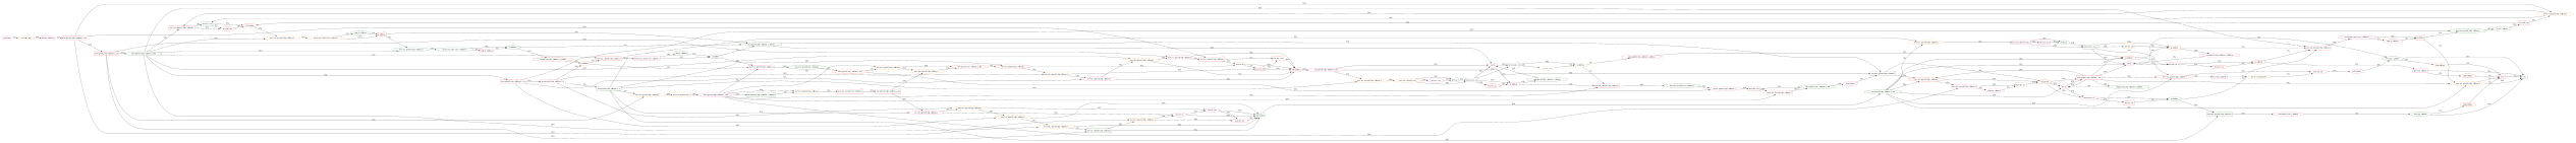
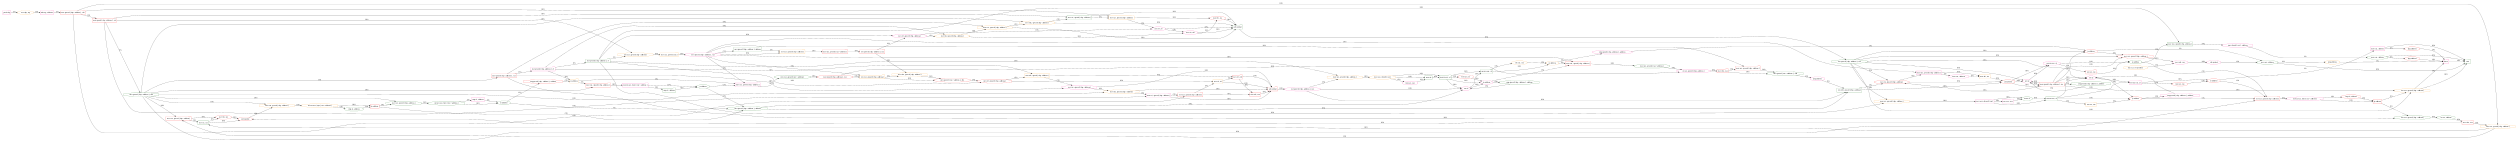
  digraph {
    fontname="Noto Serif"
    rankdir=LR
    node [color=red fontname="Noto Serif" shape=octagon]
    edge [fontname="Noto Serif"]
    n1 [color=deeppink label="push rbp" shape=folder]
    n2 [color=darkorange label="mov rbp , rsp"]
    n3 [color=deeppink label="sub rsp , address" shape=folder]
    n4 [label="mov qword [ rbp - address ] , rdi" shape=folder]
    n5 [label="mov qword [ rbp - address ] , rsi" shape=folder]
    n6 [color=darkorange label="mov rax , qword [ rbp - address ]" shape=folder]
    n7 [color=darkorange label="mov rcx , qword [ rbp - address ]"]
    n8 [label="mov rax , qword [ rbp - address ]" shape=folder]
    n9 [color=darkgreen label="mov qword [ rbp - address ] , rdx"]
    n10 [color=darkorange label="mov rax , qword [ rbp - address ]"]
    n11 [color=darkgreen label="mov rsi , qword [ rbp - address ]" shape=folder]
    n12 [color=deeppink label="mov rsi , qword [ rbp - address ]" shape=folder]
    n13 [color=deeppink label="mov r9 , r8"]
    n14 [label="mov rdi , rax"]
    n15 [label="mov rax , qword [ rbp - address ]" shape=folder]
    n16 [color=darkgreen label="mov rsi , rcx" shape=folder]
    n17 [color=darkorange label="mov r9 , r8" shape=folder]
    n18 [label="mov rdi , rax" shape=folder]
    n19 [label="mov qword [ rbp - address ] , rcx" shape=folder]
    n20 [color=darkorange label="mov rdx , qword [ rbp - address ]"]
    n21 [label="mov rax , qword [ rbp - address ]" shape=folder]
    n22 [color=darkorange label="mov rax , qword [ rbp - address ]"]
    n23 [color=darkgreen label="mov rax , qword [ rbp - address ]"]
    n24 [label="mov rax , qword [ rbp - address ]" shape=folder]
    n25 [color=darkorange label="mov rdx , qword [ rbp - address ]"]
    n26 [color=darkorange label="mov rax , qword [ rax ]" shape=folder]
    n27 [color=darkgreen label="call symbol" shape=folder]
    n28 [label="call symbol" shape=folder]
    n29 [color=deeppink label="mov qword [ rbp - address ] , r8" shape=folder]
    n30 [color=darkorange label="mov rcx , qword [ rbp - address ]"]
    n31 [color=darkgreen label="mov rax , qword [ rbp - address ]"]
    n32 [color=deeppink label="mov rcx , qword [ rbp - address ]"]
    n33 [color=deeppink label="movzx eax , byte [ rax + address ]"]
    n34 [label="mov rdi , rax"]
    n35 [color=darkorange label="movzx eax , byte [ rax + address ]"]
    n36 [color=darkgreen label="movzx eax , byte [ rax + address ]"]
    n37 [color=deeppink label="movzx eax , byte [ rax + address ]" shape=folder]
    n38 [color=darkgreen label="mov qword [ rbp - address ] , r9" shape=folder]
    n39 [color=darkorange label="mov rdi , qword [ rbp - address ]"]
    n40 [color=darkorange label="je address" shape=folder]
    n41 [color=darkorange label="mov rdi , qword [ rbp - address ]" shape=folder]
    n42 [color=darkgreen label="or rax , address"]
    n43 [color=deeppink label="mov r8 , qword [ rbp - address ]"]
    n44 [color=darkorange label="mov rax , qword [ rbp - address ]"]
    n45 [color=darkgreen label="mov rax , qword [ rbp - address ]" shape=folder]
    n46 [label="mov r8 , qword [ rbp - address ]"]
    n47 [color=darkorange label="mov rax , qword [ rbp - address ]"]
    n48 [color=deeppink label="mov r8 , rdi"]
    n49 [color=deeppink label="mov rax , qword [ rbp - address ]" shape=folder]
    n50 [label="mov r8 , rdi" shape=folder]
    n51 [color=deeppink label="mov eax , dword [ rax ]" shape=folder]
    n52 [color=deeppink label="mov dword [ rax ] , address"]
    n53 [color=darkorange label="mov eax , dword [ rax ]"]
    n54 [color=deeppink label="mov qword [ rbp - address ] , rax"]
    n55 [color=darkgreen label="mov qword [ rbp - address ] , address" shape=folder]
    n56 [color=darkorange label="mov rax , qword [ rbp - address ]" shape=folder]
    n57 [color=darkorange label="mov rax , qword [ rbp - address ]" shape=folder]
    n58 [label="mov rax , qword [ rbp - address ]" shape=folder]
    n59 [label="mov rax , qword [ rbp - address ]" shape=folder]
    n60 [color=deeppink label="mov rax , qword [ rbp - address ]" shape=folder]
    n61 [label="mov rax , qword [ rax + address ]" shape=folder]
    n62 [color=darkgreen label="mov rax , qword [ rax + address ]"]
    n63 [color=darkorange label="mov rdx , qword [ rbp - address ]"]
    n64 [label="mov qword [ rax + address ] , rdx"]
    n65 [color=darkgreen label="mov rax , qword [ rax + address ]"]
    n66 [color=darkgreen label="mov qword [ rax + address ] , rdx"]
    n67 [color=deeppink label="mov ecx , address"]
    n68 [color=darkorange label="mov rdi , rax" shape=folder]
    n69 [label="mov qword [ rbp - address ] , rax" shape=folder]
    n70 [color=darkgreen label="mov qword [ rbp - address ] , rax"]
    n71 [color=darkorange label="mov rax , qword [ rbp - address ]"]
    n72 [color=deeppink label="sete al"]
    n73 [label="mov rsi , qword [ rbp - address ]"]
    n74 [color=deeppink label="sete al"]
    n75 [label="je address"]
    n76 [label="mov rax , qword [ rbp - address ]"]
    n77 [color=deeppink label=leave shape=folder]
    n78 [color=darkgreen label=retn shape=folder]
    n79 [label="je address"]
    n80 [color=deeppink label="movzx eax , al" shape=folder]
    n81 [label="call symbol"]
    n82 [label="mov qword [ rbp - address ] , rax" shape=folder]
    n83 [color=deeppink label="movzx eax , al"]
    n84 [color=darkgreen label="mov eax , address"]
-   n85 [color=deeppink label="mov edx , address" shape=folder]
    n86 [color=deeppink label="mov rdi , rax"]
    n87 [color=deeppink label="test eax , eax" shape=folder]
    n88 [color=darkgreen label="setne al"]
    n89 [color=darkgreen label="movzx eax , al" shape=folder]
    n90 [color=darkorange label="test rax , rax" shape=folder]
    n91 [color=deeppink label="cmp qword [ rbp - address ] , address"]
    n92 [label="test rax , rax"]
    n93 [label="je address"]
    n94 [label="cmp al , address"]
    n95 [label="je address" shape=folder]
    n96 [label="mov rdx , rax" shape=folder]
    n97 [color=deeppink label="mov eax , address" shape=folder]
    n98 [label="jmp address"]
    n99 [label="call symbol"]
    n100 [color=darkgreen label="cmp al , address"]
    n101 [label="je address" shape=folder]
    n102 [color=darkgreen label="mov qword [ rbp - address ] , address"]
    n103 [color=darkgreen label="mov rdx , qword [ rbp - address ]" shape=folder]
    n104 [color=deeppink label="sete al"]
    n105 [color=deeppink label="je address"]
    n106 [color=darkgreen label="movzx eax , al" shape=folder]
    n107 [color=deeppink label="cmp al , address" shape=folder]
    n108 [color=darkgreen label="je address"]
    n109 [label="cmp qword [ rbp - address ] , address"]
    n110 [color=darkgreen label="mov eax , address"]
    n111 [label="jmp address"]
    n112 [label="mov qword [ rbp - address ] , rax"]
    n113 [color=darkgreen label="cmp al , address" shape=folder]
    n114 [color=darkgreen label="je address"]
    n115 [color=deeppink label="or rax , qword [ rbp - address ]"]
    n116 [label="mov rdx , rax" shape=folder]
    n117 [color=deeppink label="mov qword [ rbp - address ] , rax"]
    n118 [color=deeppink label="test eax , eax"]
    n119 [color=darkgreen label="setne al" shape=folder]
    n120 [color=darkgreen label="movzx eax , al" shape=folder]
    n121 [label="test rax , rax"]
    n122 [color=darkgreen label="cmp qword [ rbp - address ] , address"]
    n123 [color=darkorange label="test rax , rax"]
    n124 [color=darkorange label="je address"]
    n125 [color=deeppink label="jmp address"]
    n126 [color=deeppink label="cmp qword [ rbp - address ] , address"]
    n127 [color=darkgreen label="cmp qword [ rbp - address ] , address"]
    n128 [label="test rax , rax" shape=folder]
    n129 [color=darkgreen label="je address"]
    n130 [color=darkorange label="jmp address"]
    n131 [color=darkorange label="lea rsi , [ rel symbol ]"]
    n132 [color=deeppink label="call symbol"]
    n1 -> n2 [label=CFG]
    n2 -> n3 [label=CFG]
    n3 -> n4 [label=CFG]
    n4 -> n5 [label=CFG]
    n4 -> n6 [label=DFG]
    n4 -> n7 [label=DFG]
    n4 -> n8 [label=DFG]
    n5 -> n9 [label=CFG]
    n5 -> n10 [label=DFG]
    n5 -> n11 [label=DFG]
    n5 -> n12 [label=DFG]
    n6 -> n13 [label=CFG]
    n6 -> n14 [label=DFG]
    n7 -> n15 [label=CFG]
    n7 -> n16 [label=DFG]
    n8 -> n17 [label=CFG]
    n8 -> n18 [label=DFG]
    n9 -> n15 [label=DFG]
    n9 -> n19 [label=CFG]
    n9 -> n20 [label=DFG]
    n9 -> n21 [label=DFG]
    n9 -> n22 [label=DFG]
    n9 -> n23 [label=DFG]
    n9 -> n24 [label=DFG]
    n9 -> n25 [label=DFG]
    n10 -> n26 [label=DFG]
    n11 -> n6 [label=CFG]
    n11 -> n27 [label=DFG]
    n12 -> n8 [label=CFG]
    n12 -> n28 [label=DFG]
    n13 -> n27 [label=DFG]
    n13 -> n48 [label=CFG]
    n14 -> n27 [label=DFG]
    n15 -> n16 [label=CFG]
    n15 -> n34 [label=DFG]
    n16 -> n34 [label=CFG]
    n16 -> n99 [label=DFG]
    n17 -> n28 [label=DFG]
    n17 -> n50 [label=CFG]
    n18 -> n28 [label=DFG]
    n19 -> n29 [label=CFG]
    n19 -> n30 [label=DFG]
    n19 -> n31 [label=DFG]
    n19 -> n32 [label=DFG]
    n20 -> n11 [label=CFG]
    n20 -> n27 [label=DFG]
    n21 -> n33 [label=DFG]
    n22 -> n35 [label=DFG]
    n23 -> n36 [label=DFG]
    n24 -> n37 [label=DFG]
    n25 -> n12 [label=CFG]
    n25 -> n28 [label=DFG]
    n26 -> n54 [label=DFG]
    n27 -> n70 [label=DFG]
    n28 -> n117 [label=DFG]
    n29 -> n38 [label=CFG]
    n29 -> n39 [label=DFG]
    n29 -> n40 [label=DFG]
    n29 -> n41 [label=DFG]
    n30 -> n20 [label=CFG]
    n30 -> n27 [label=DFG]
    n31 -> n42 [label=DFG]
    n32 -> n25 [label=CFG]
    n32 -> n28 [label=DFG]
    n33 -> n94 [label=CFG]
    n33 -> n95 [label=DFG]
    n34 -> n99 [label=DFG]
    n35 -> n100 [label=CFG]
    n35 -> n101 [label=DFG]
    n36 -> n107 [label=CFG]
    n36 -> n108 [label=DFG]
    n37 -> n113 [label=CFG]
    n37 -> n114 [label=DFG]
    n38 -> n10 [label=CFG]
    n38 -> n43 [label=DFG]
    n38 -> n44 [label=DFG]
    n38 -> n45 [label=DFG]
    n38 -> n46 [label=DFG]
    n38 -> n47 [label=DFG]
    n39 -> n30 [label=CFG]
    n39 -> n48 [label=DFG]
    n40 -> n24 [label=CFG]
    n40 -> n49 [label=CFG]
    n41 -> n32 [label=CFG]
    n41 -> n50 [label=DFG]
    n42 -> n96 [label=DFG]
    n43 -> n13 [label=DFG]
    n43 -> n39 [label=CFG]
    n44 -> n51 [label=DFG]
    n45 -> n52 [label=DFG]
    n46 -> n17 [label=DFG]
    n46 -> n41 [label=CFG]
    n47 -> n53 [label=DFG]
    n48 -> n14 [label=CFG]
    n48 -> n27 [label=DFG]
    n49 -> n62 [label=DFG]
    n50 -> n18 [label=CFG]
    n50 -> n28 [label=DFG]
    n51 -> n87 [label=CFG]
    n51 -> n88 [label=DFG]
    n51 -> n89 [label=DFG]
    n52 -> n110 [label=CFG]
    n53 -> n118 [label=CFG]
    n53 -> n119 [label=DFG]
    n53 -> n120 [label=DFG]
    n54 -> n49 [label=DFG]
    n54 -> n55 [label=CFG]
    n54 -> n56 [label=DFG]
    n54 -> n57 [label=DFG]
    n54 -> n58 [label=DFG]
    n54 -> n59 [label=DFG]
    n54 -> n60 [label=DFG]
    n55 -> n56 [label=CFG]
    n56 -> n61 [label=DFG]
    n57 -> n63 [label=CFG]
    n57 -> n64 [label=DFG]
    n58 -> n65 [label=DFG]
    n59 -> n66 [label=DFG]
    n60 -> n67 [label=CFG]
    n60 -> n68 [label=DFG]
    n61 -> n69 [label=DFG]
    n62 -> n112 [label=DFG]
    n63 -> n64 [label=DFG]
    n64 -> n46 [label=CFG]
    n65 -> n115 [label=DFG]
    n66 -> n125 [label=CFG]
    n67 -> n68 [label=CFG]
    n68 -> n81 [label=DFG]
    n69 -> n43 [label=CFG]
    n69 -> n63 [label=DFG]
    n70 -> n44 [label=CFG]
    n70 -> n71 [label=DFG]
    n70 -> n72 [label=DFG]
    n70 -> n73 [label=DFG]
    n70 -> n74 [label=DFG]
    n70 -> n75 [label=DFG]
    n70 -> n76 [label=DFG]
    n71 -> n77 [label=CFG]
    n71 -> n78 [label=DFG]
    n72 -> n79 [label=DFG]
    n72 -> n80 [label=DFG]
    n73 -> n60 [label=CFG]
    n73 -> n81 [label=DFG]
    n74 -> n82 [label=DFG]
    n74 -> n83 [label=DFG]
    n75 -> n76 [label=CFG]
    n75 -> n84 [label=CFG]
-   n76 -> n85 [label=CFG]
    n76 -> n86 [label=DFG]
    n77 -> n78 [label=CFG]
    n79 -> n21 [label=CFG]
    n79 -> n91 [label=CFG]
    n80 -> n92 [label=CFG]
    n80 -> n93 [label=DFG]
    n81 -> n74 [label=DFG]
    n81 -> n82 [label=DFG]
    n81 -> n83 [label=DFG]
    n82 -> n71 [label=DFG]
    n82 -> n72 [label=DFG]
    n82 -> n73 [label=DFG]
    n82 -> n74 [label=DFG]
    n82 -> n75 [label=DFG]
    n82 -> n76 [label=DFG]
    n82 -> n127 [label=CFG]
    n83 -> n128 [label=CFG]
    n83 -> n129 [label=DFG]
    n84 -> n78 [label=DFG]
    n84 -> n130 [label=CFG]
-   n85 -> n131 [label=CFG]
    n86 -> n132 [label=DFG]
    n87 -> n88 [label=CFG]
    n88 -> n89 [label=DFG]
    n89 -> n72 [label=DFG]
    n89 -> n79 [label=DFG]
    n89 -> n80 [label=DFG]
    n89 -> n90 [label=CFG]
    n90 -> n79 [label=CFG]
    n91 -> n72 [label=CFG]
    n92 -> n93 [label=CFG]
    n93 -> n21 [label=CFG]
    n93 -> n97 [label=CFG]
    n94 -> n95 [label=CFG]
    n95 -> n31 [label=CFG]
    n95 -> n71 [label=CFG]
    n96 -> n7 [label=CFG]
    n96 -> n99 [label=DFG]
    n97 -> n78 [label=DFG]
    n97 -> n98 [label=CFG]
    n98 -> n77 [label=CFG]
    n99 -> n22 [label=CFG]
    n100 -> n101 [label=CFG]
    n101 -> n23 [label=CFG]
    n101 -> n102 [label=CFG]
    n102 -> n103 [label=DFG]
    n102 -> n104 [label=DFG]
    n103 -> n73 [label=CFG]
    n103 -> n81 [label=DFG]
    n104 -> n105 [label=DFG]
    n104 -> n106 [label=DFG]
    n105 -> n58 [label=CFG]
    n105 -> n122 [label=CFG]
    n106 -> n123 [label=CFG]
    n106 -> n124 [label=DFG]
    n107 -> n108 [label=CFG]
    n108 -> n102 [label=CFG]
    n108 -> n109 [label=CFG]
    n109 -> n40 [label=CFG]
    n110 -> n78 [label=DFG]
    n110 -> n111 [label=CFG]
    n111 -> n77 [label=CFG]
    n112 -> n57 [label=CFG]
    n112 -> n115 [label=DFG]
    n113 -> n114 [label=CFG]
    n114 -> n49 [label=CFG]
    n114 -> n102 [label=CFG]
    n115 -> n116 [label=DFG]
    n116 -> n59 [label=CFG]
    n116 -> n66 [label=DFG]
    n117 -> n47 [label=CFG]
    n117 -> n103 [label=DFG]
    n117 -> n104 [label=DFG]
    n118 -> n119 [label=CFG]
    n119 -> n120 [label=DFG]
    n120 -> n104 [label=DFG]
    n120 -> n105 [label=DFG]
    n120 -> n106 [label=DFG]
    n120 -> n121 [label=CFG]
    n121 -> n105 [label=CFG]
    n122 -> n104 [label=CFG]
    n123 -> n124 [label=CFG]
    n124 -> n58 [label=CFG]
    n124 -> n126 [label=CFG]
    n125 -> n103 [label=CFG]
    n126 -> n75 [label=CFG]
    n127 -> n74 [label=CFG]
    n128 -> n129 [label=CFG]
    n129 -> n21 [label=CFG]
    n129 -> n45 [label=CFG]
    n130 -> n77 [label=CFG]
    n131 -> n86 [label=CFG]
    n132 -> n84 [label=CFG]
  }
